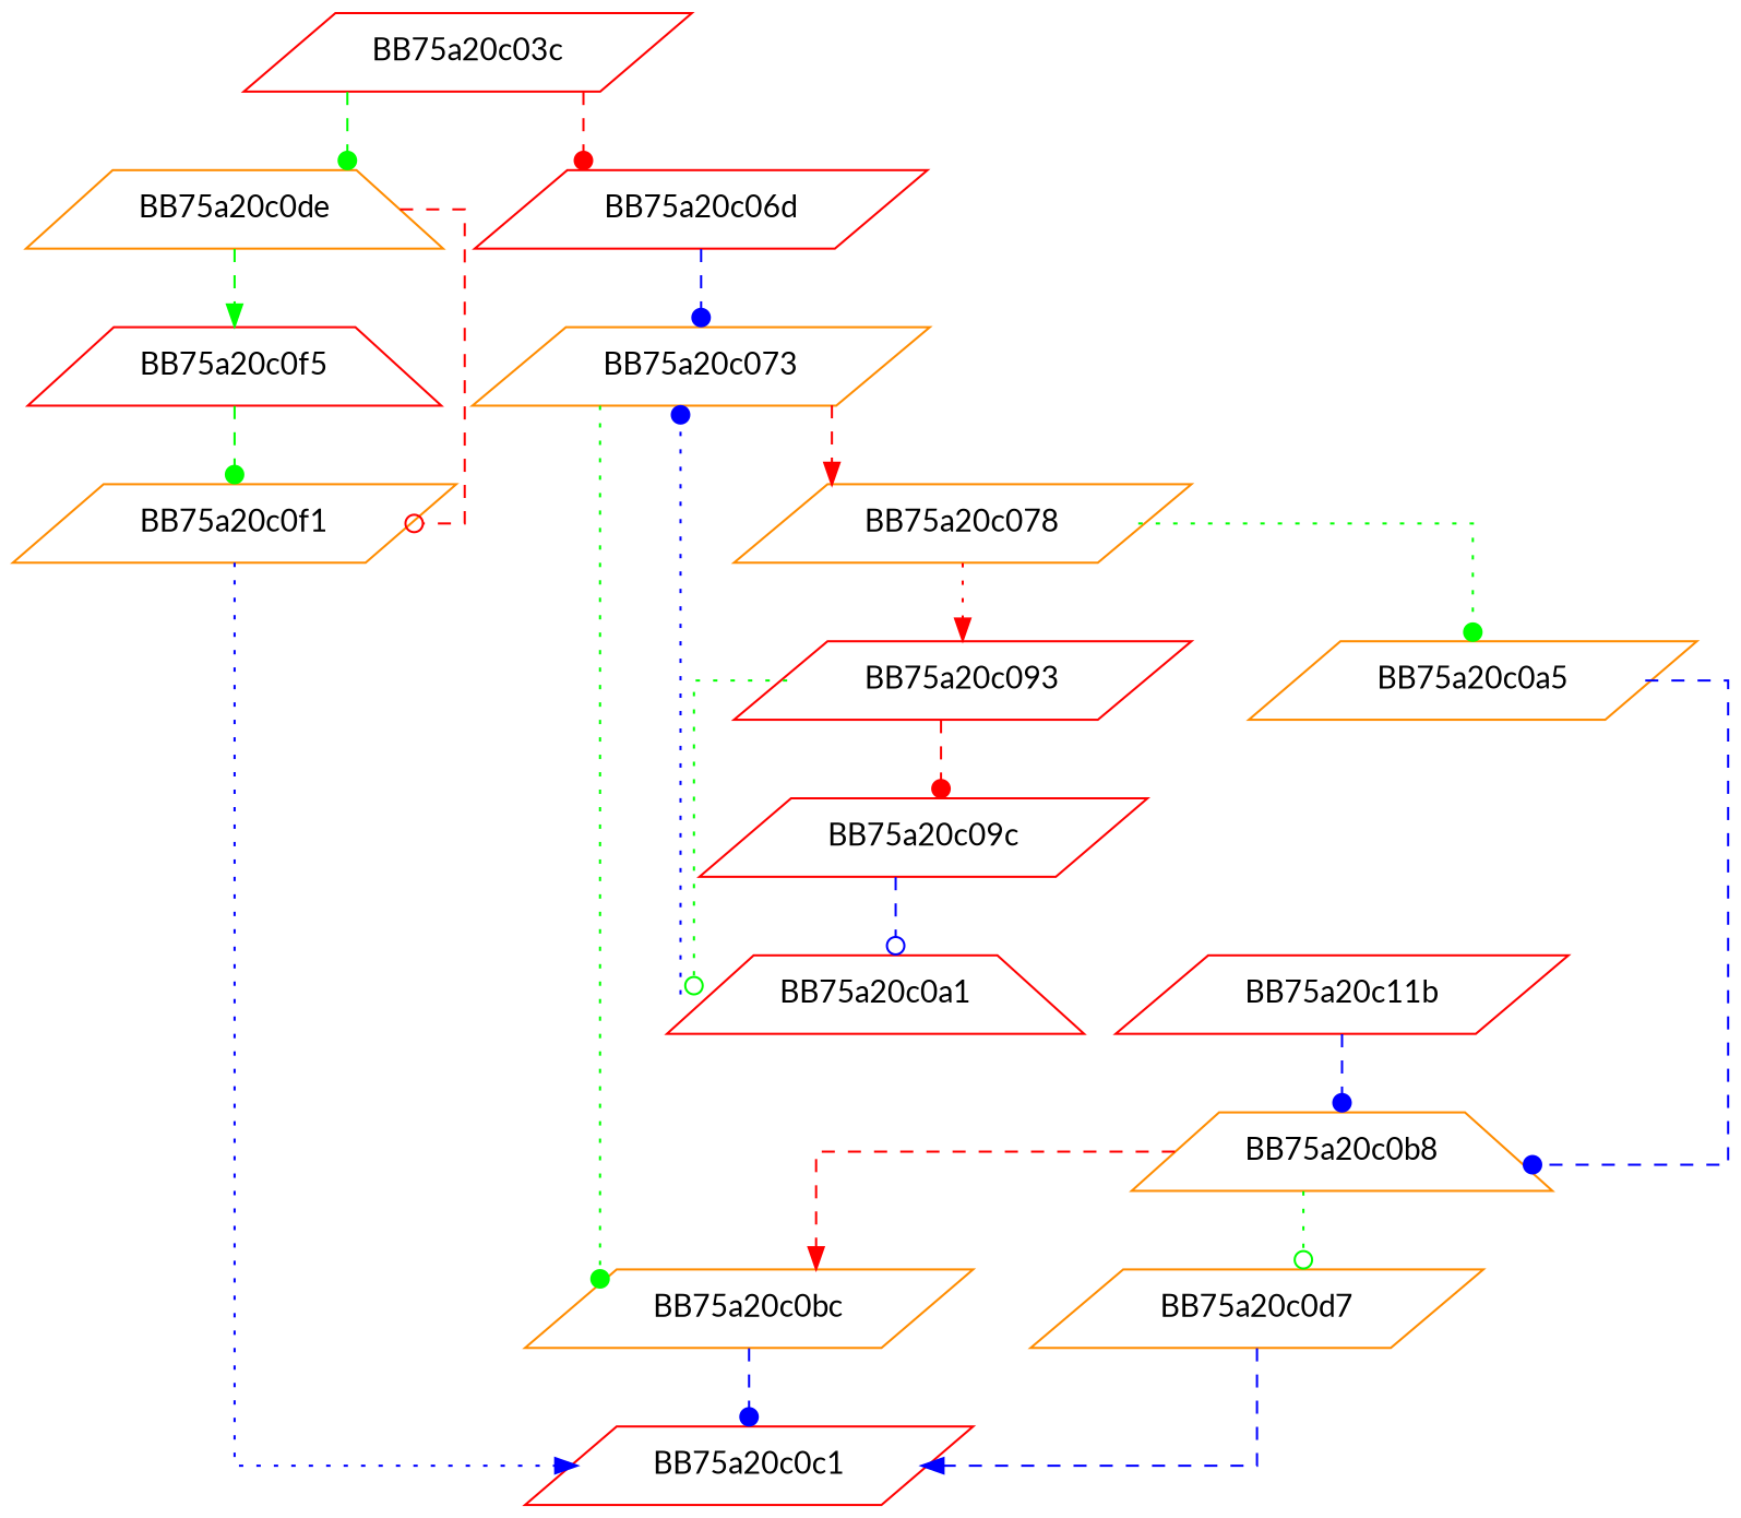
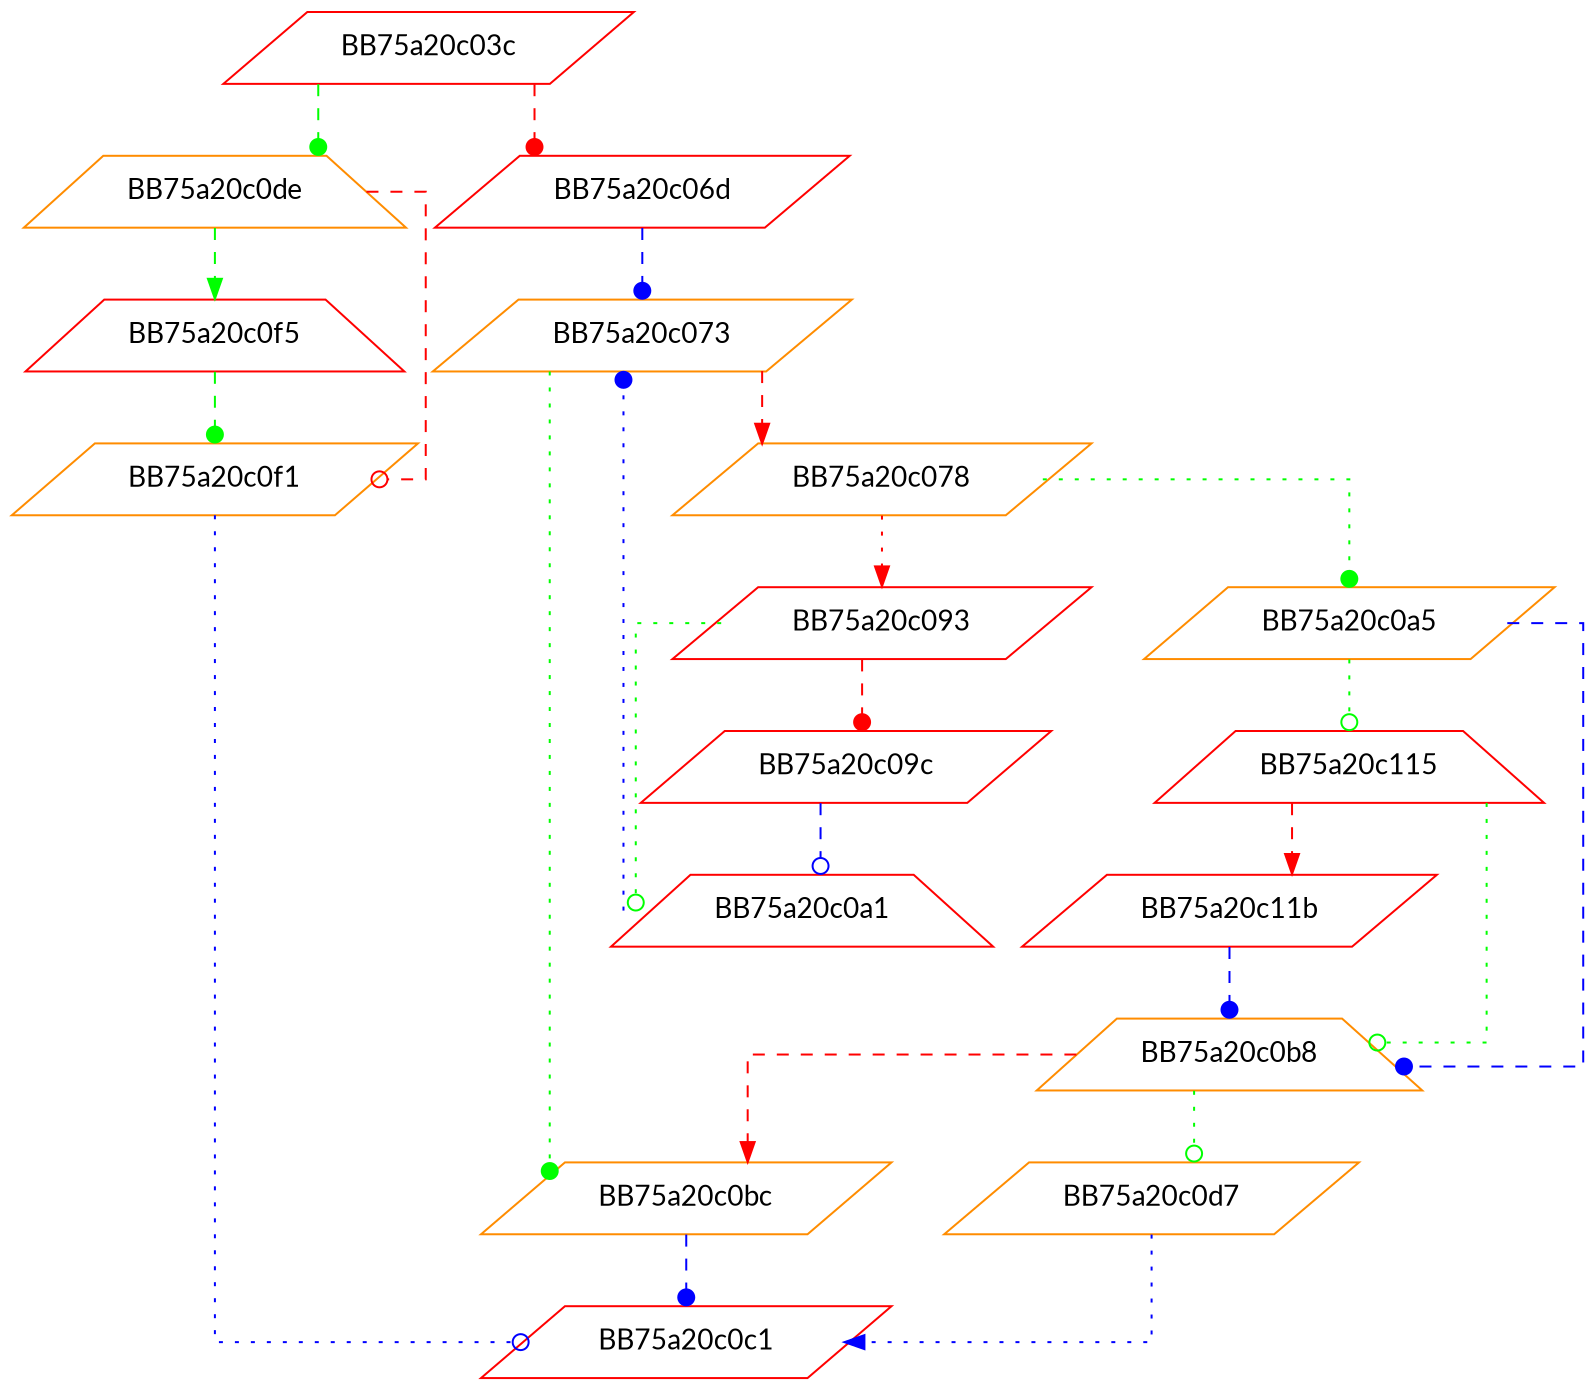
  digraph {
    fontname=Lato
    splines=ortho
    node [color=red fontname=Lato shape=parallelogram]
    edge [arrowhead=dot color=green fontname=Lato style=dashed]
    BB75a20c0de [color=darkorange shape=trapezium]
    BB75a20c03c
    BB75a20c06d
    BB75a20c0f5 [shape=trapezium]
    BB75a20c0f1 [color=darkorange]
    BB75a20c073 [color=darkorange]
    BB75a20c0c1
    BB75a20c078 [color=darkorange]
    BB75a20c0bc [color=darkorange]
    BB75a20c0b8 [color=darkorange shape=trapezium]
    BB75a20c0d7 [color=darkorange]
    BB75a20c0a5 [color=darkorange]
    BB75a20c093
+   BB75a20c115 [shape=trapezium]
    BB75a20c0a1 [shape=trapezium]
    BB75a20c09c
    BB75a20c11b
    BB75a20c0de -> BB75a20c0f5 [arrowhead=normal]
    BB75a20c0de -> BB75a20c0f1 [arrowhead=odot color=red]
    BB75a20c03c -> BB75a20c0de
    BB75a20c03c -> BB75a20c06d [color=red]
    BB75a20c06d -> BB75a20c073 [color=blue]
    BB75a20c0f5 -> BB75a20c0f1
-   BB75a20c0f1 -> BB75a20c0c1 [arrowhead=normal color=blue style=dotted]
+   BB75a20c0f1 -> BB75a20c0c1 [arrowhead=odot color=blue style=dotted]
    BB75a20c073 -> BB75a20c078 [arrowhead=normal color=red]
    BB75a20c073 -> BB75a20c0bc [style=dotted]
    BB75a20c078 -> BB75a20c0a5 [style=dotted]
    BB75a20c078 -> BB75a20c093 [arrowhead=normal color=red style=dotted]
    BB75a20c0bc -> BB75a20c0c1 [color=blue]
    BB75a20c0b8 -> BB75a20c0bc [arrowhead=normal color=red]
    BB75a20c0b8 -> BB75a20c0d7 [arrowhead=odot style=dotted]
-   BB75a20c0d7 -> BB75a20c0c1 [arrowhead=normal color=blue]
+   BB75a20c0d7 -> BB75a20c0c1 [arrowhead=normal color=blue style=dotted]
    BB75a20c0a5 -> BB75a20c0b8 [color=blue]
+   BB75a20c0a5 -> BB75a20c115 [arrowhead=odot style=dotted]
    BB75a20c093 -> BB75a20c0a1 [arrowhead=odot style=dotted]
    BB75a20c093 -> BB75a20c09c [color=red]
+   BB75a20c115 -> BB75a20c0b8 [arrowhead=odot style=dotted]
+   BB75a20c115 -> BB75a20c11b [arrowhead=normal color=red]
    BB75a20c0a1 -> BB75a20c073 [color=blue style=dotted]
    BB75a20c09c -> BB75a20c0a1 [arrowhead=odot color=blue]
    BB75a20c11b -> BB75a20c0b8 [color=blue]
  }
